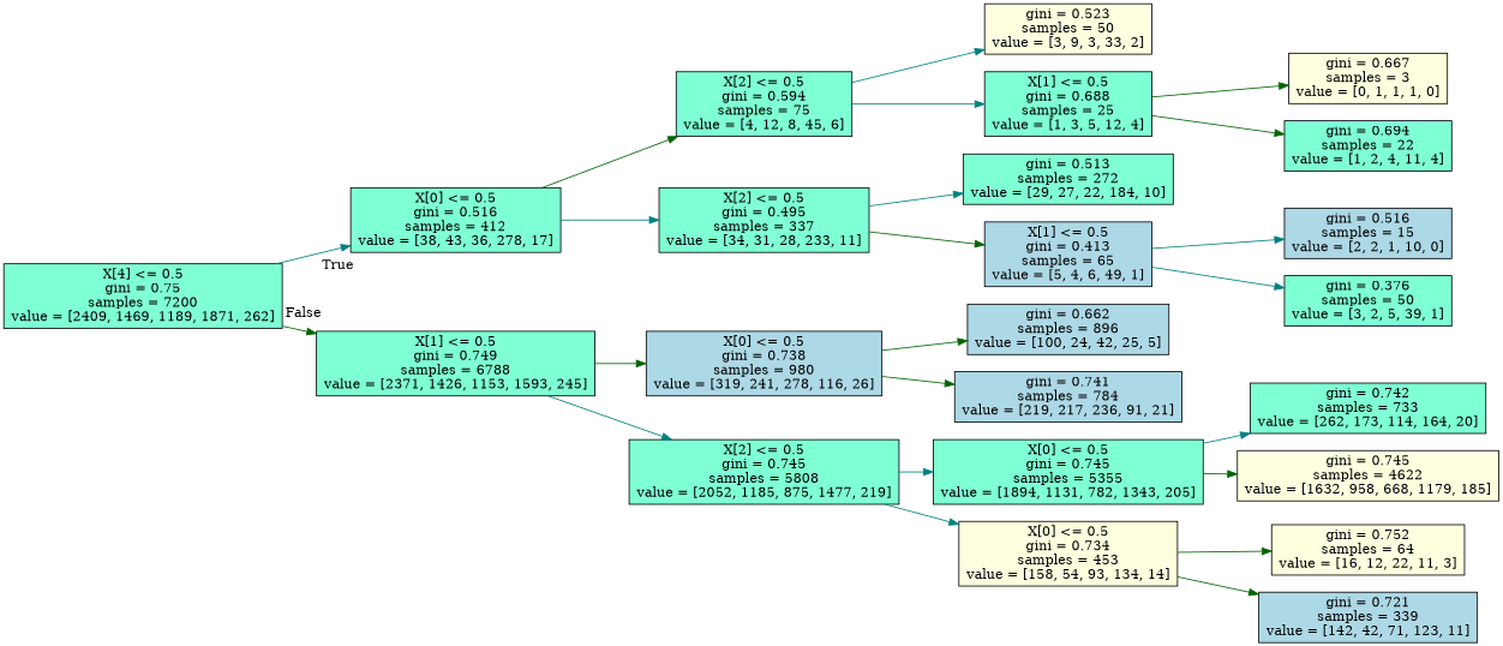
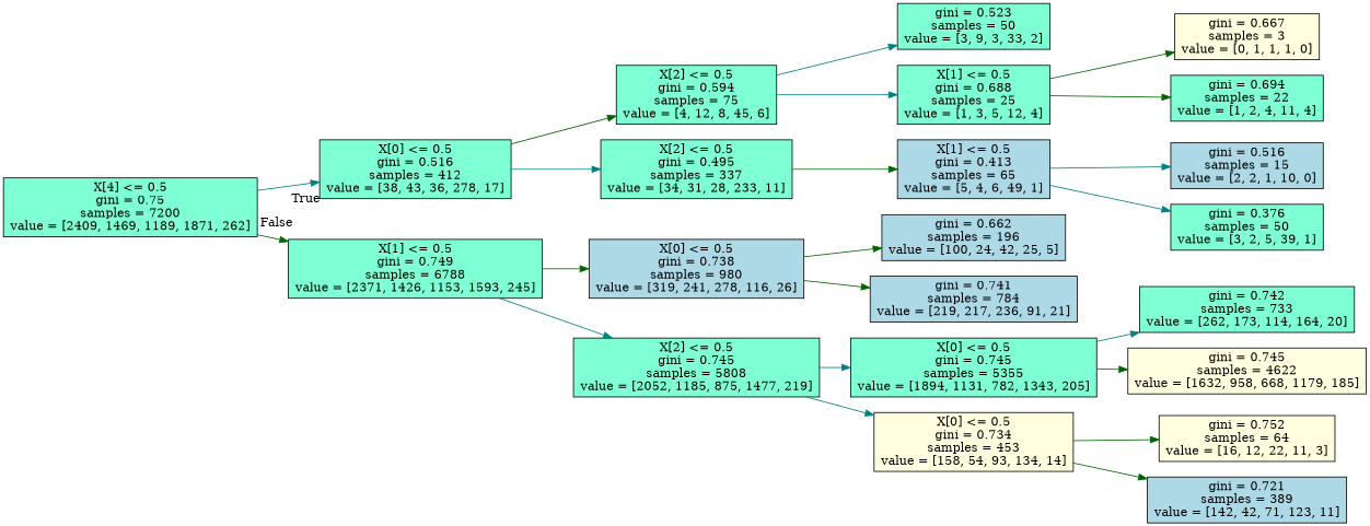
  digraph {
    fontname="DejaVu Serif"
    rankdir=LR
    node [fillcolor=aquamarine fontname="DejaVu Serif" shape=box style=filled]
    edge [color=teal fontname="DejaVu Serif"]
    n1 [label="X[4] <= 0.5\ngini = 0.75\nsamples = 7200\nvalue = [2409, 1469, 1189, 1871, 262]"]
    n2 [label="X[0] <= 0.5\ngini = 0.516\nsamples = 412\nvalue = [38, 43, 36, 278, 17]"]
    n3 [label="X[1] <= 0.5\ngini = 0.749\nsamples = 6788\nvalue = [2371, 1426, 1153, 1593, 245]"]
    n4 [label="X[2] <= 0.5\ngini = 0.594\nsamples = 75\nvalue = [4, 12, 8, 45, 6]"]
    n5 [label="X[2] <= 0.5\ngini = 0.495\nsamples = 337\nvalue = [34, 31, 28, 233, 11]"]
    n6 [fillcolor=lightblue label="X[0] <= 0.5\ngini = 0.738\nsamples = 980\nvalue = [319, 241, 278, 116, 26]"]
    n7 [label="X[2] <= 0.5\ngini = 0.745\nsamples = 5808\nvalue = [2052, 1185, 875, 1477, 219]"]
-   n8 [fillcolor=lightyellow label="gini = 0.523\nsamples = 50\nvalue = [3, 9, 3, 33, 2]"]
+   n8 [label="gini = 0.523\nsamples = 50\nvalue = [3, 9, 3, 33, 2]"]
    n9 [label="X[1] <= 0.5\ngini = 0.688\nsamples = 25\nvalue = [1, 3, 5, 12, 4]"]
-   n10 [label="gini = 0.513\nsamples = 272\nvalue = [29, 27, 22, 184, 10]"]
    n11 [fillcolor=lightblue label="X[1] <= 0.5\ngini = 0.413\nsamples = 65\nvalue = [5, 4, 6, 49, 1]"]
    n12 [fillcolor=lightyellow label="gini = 0.667\nsamples = 3\nvalue = [0, 1, 1, 1, 0]"]
    n13 [label="gini = 0.694\nsamples = 22\nvalue = [1, 2, 4, 11, 4]"]
    n14 [fillcolor=lightblue label="gini = 0.516\nsamples = 15\nvalue = [2, 2, 1, 10, 0]"]
    n15 [label="gini = 0.376\nsamples = 50\nvalue = [3, 2, 5, 39, 1]"]
-   n16 [fillcolor=lightblue label="gini = 0.662\nsamples = 896\nvalue = [100, 24, 42, 25, 5]"]
+   n16 [fillcolor=lightblue label="gini = 0.662\nsamples = 196\nvalue = [100, 24, 42, 25, 5]"]
    n17 [fillcolor=lightblue label="gini = 0.741\nsamples = 784\nvalue = [219, 217, 236, 91, 21]"]
    n18 [label="X[0] <= 0.5\ngini = 0.745\nsamples = 5355\nvalue = [1894, 1131, 782, 1343, 205]"]
    n19 [fillcolor=lightyellow label="X[0] <= 0.5\ngini = 0.734\nsamples = 453\nvalue = [158, 54, 93, 134, 14]"]
    n20 [label="gini = 0.742\nsamples = 733\nvalue = [262, 173, 114, 164, 20]"]
    n21 [fillcolor=lightyellow label="gini = 0.745\nsamples = 4622\nvalue = [1632, 958, 668, 1179, 185]"]
    n22 [fillcolor=lightyellow label="gini = 0.752\nsamples = 64\nvalue = [16, 12, 22, 11, 3]"]
-   n23 [fillcolor=lightblue label="gini = 0.721\nsamples = 339\nvalue = [142, 42, 71, 123, 11]"]
+   n23 [fillcolor=lightblue label="gini = 0.721\nsamples = 389\nvalue = [142, 42, 71, 123, 11]"]
    n1 -> n2 [headlabel=True labelangle=45 labeldistance=2.5]
    n1 -> n3 [color=darkgreen headlabel=False labelangle=-45 labeldistance=2.5]
    n2 -> n4 [color=darkgreen]
    n2 -> n5
    n3 -> n6 [color=darkgreen]
    n3 -> n7
    n4 -> n8
    n4 -> n9
-   n5 -> n10
    n5 -> n11 [color=darkgreen]
    n6 -> n16 [color=darkgreen]
    n6 -> n17 [color=darkgreen]
    n7 -> n18
    n7 -> n19
    n9 -> n12 [color=darkgreen]
    n9 -> n13 [color=darkgreen]
    n11 -> n14
    n11 -> n15
    n18 -> n20
    n18 -> n21 [color=darkgreen]
    n19 -> n22 [color=darkgreen]
    n19 -> n23 [color=darkgreen]
  }
